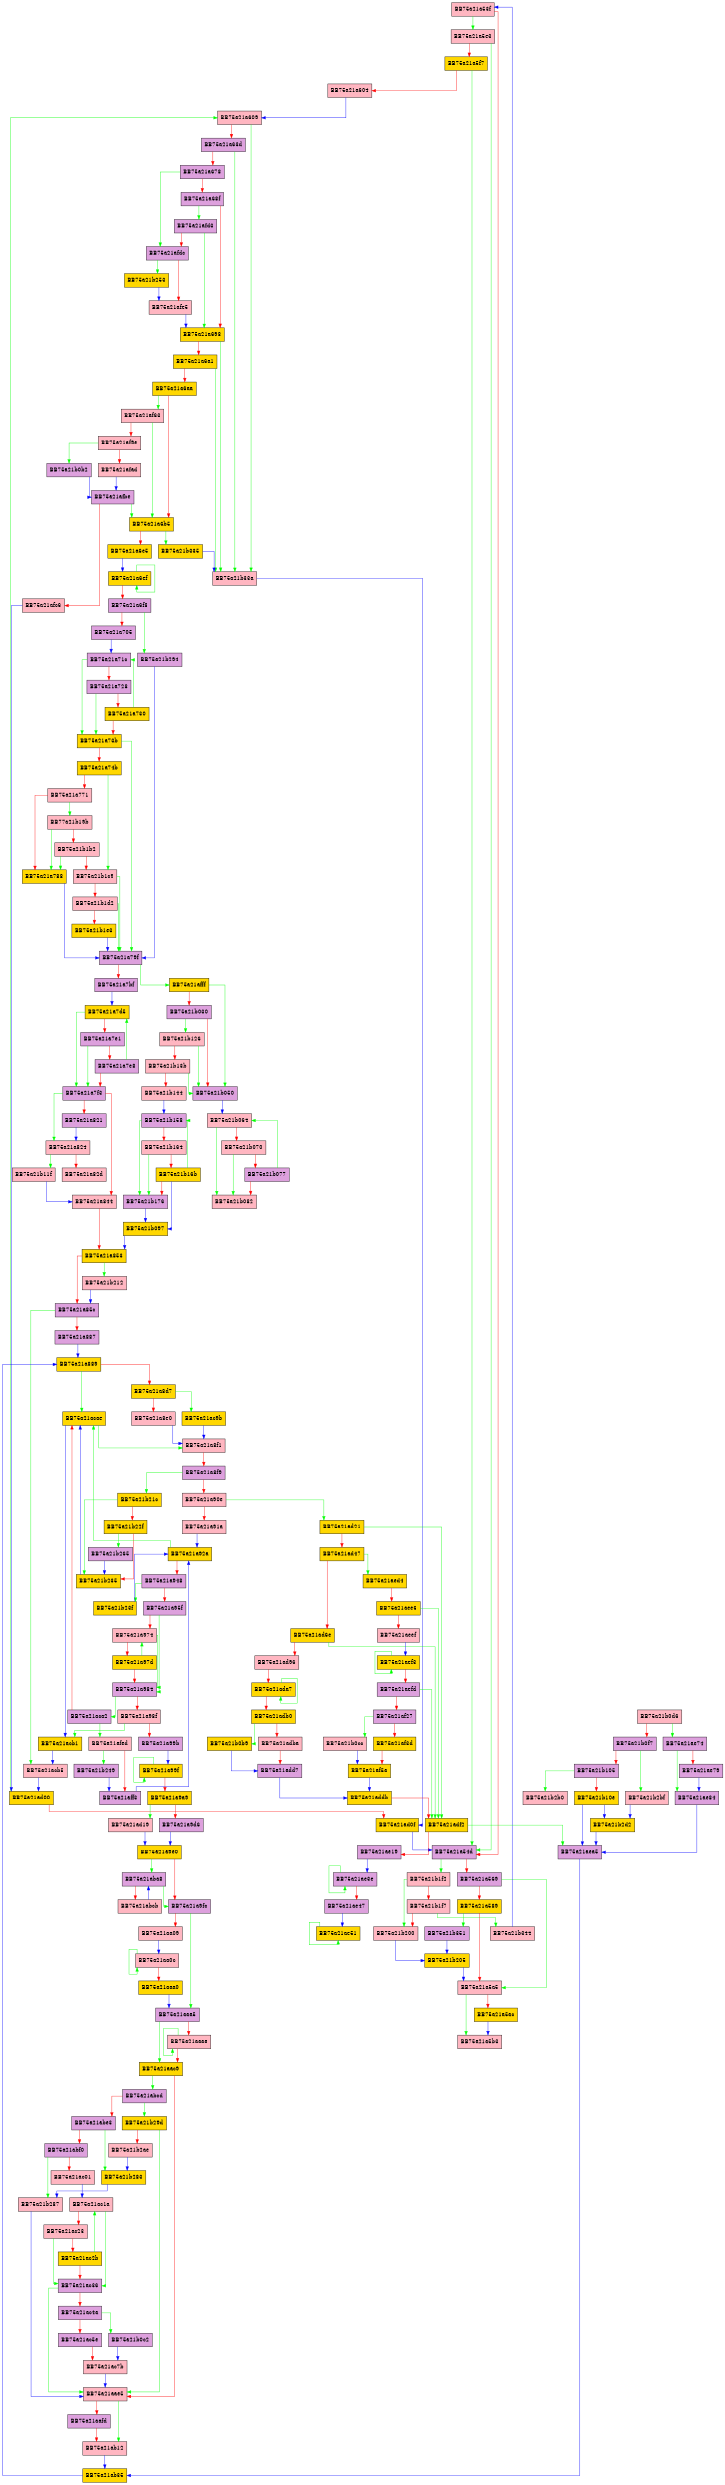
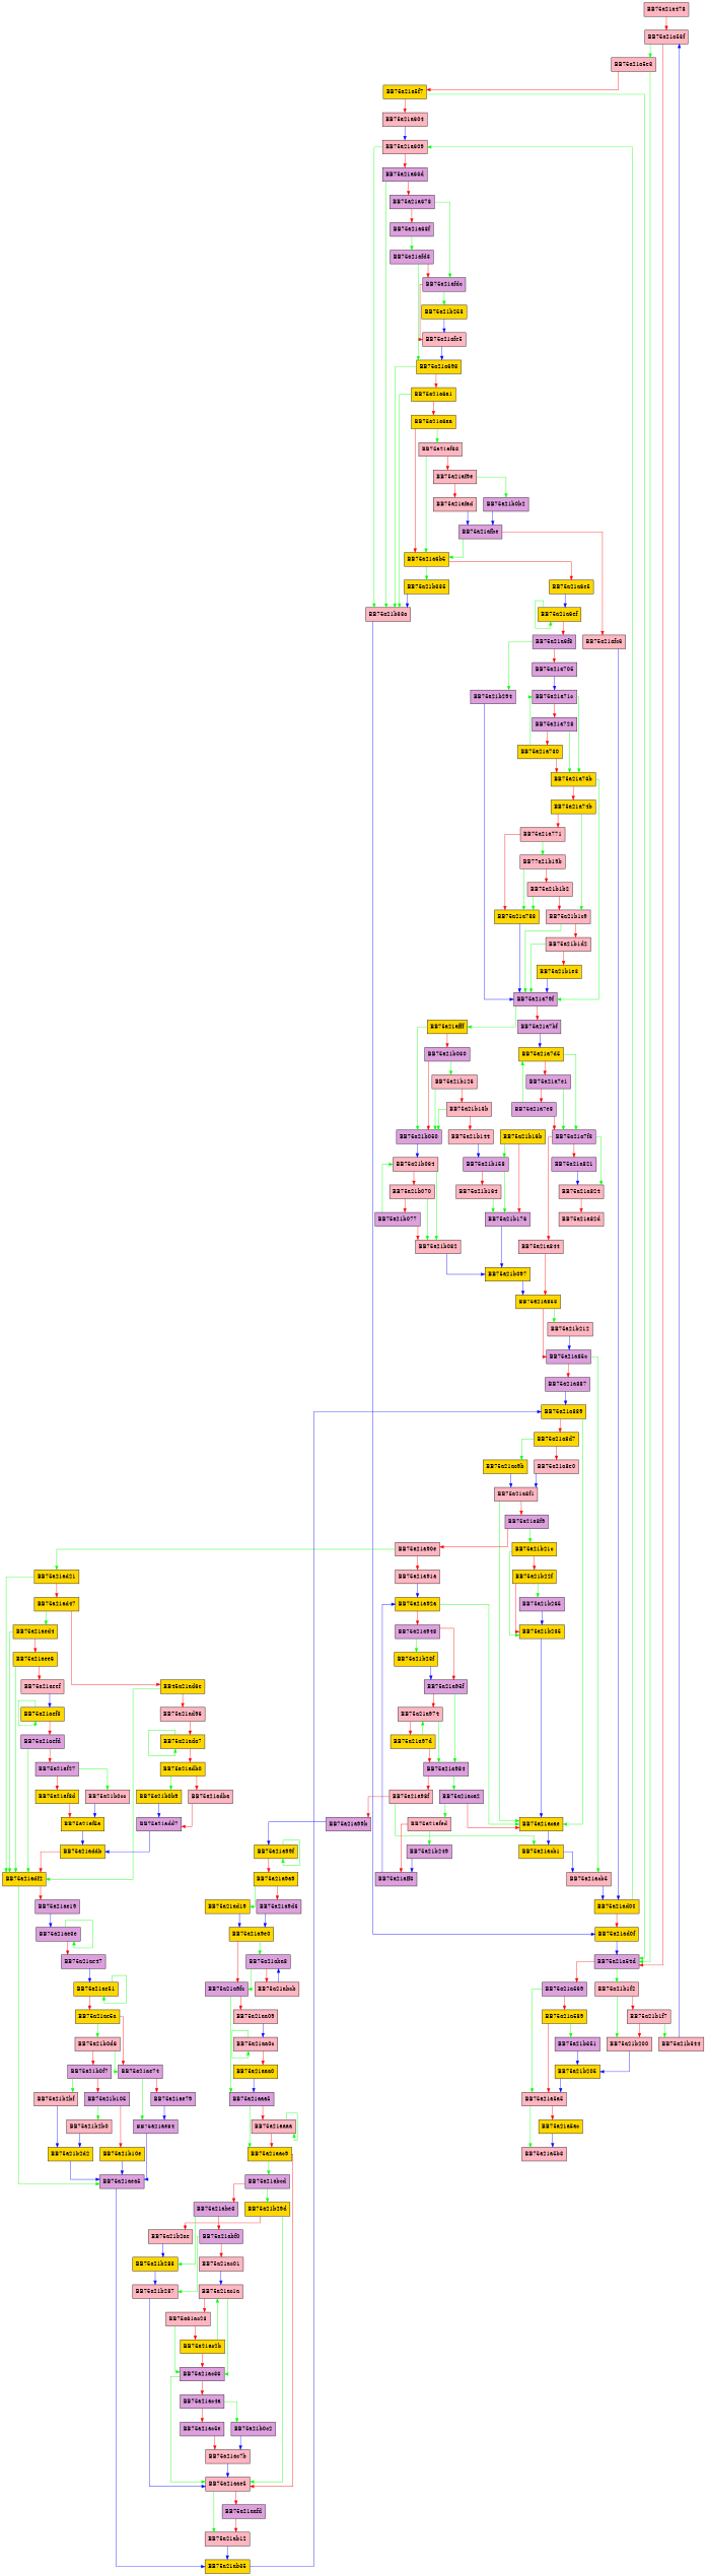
  digraph {
    splines=ortho
    node [fillcolor=lightpink shape=box style=filled]
    edge [color=red]
+   BB75a21a478
    BB75a21a53f
    BB75a21a5e3
    BB75a21a54d [fillcolor=plum]
    BB75a21a5f7 [fillcolor=gold]
    BB75a21b1f2
    BB75a21a569 [fillcolor=plum]
    BB75a21a604
    BB75a21b200
    BB75a21b1f7
    BB75a21a5a5
    BB75a21a589 [fillcolor=gold]
    BB75a21b205 [fillcolor=gold]
    BB75a21b344
    BB75a21a5b3
    BB75a21a5ac [fillcolor=gold]
    BB75a21b351 [fillcolor=plum]
    BB75a21a609
    BB75a21b33a
    BB75a21a63d [fillcolor=plum]
    BB75a21ad0f [fillcolor=gold]
    BB75a21a678 [fillcolor=plum]
    BB75a21afdc [fillcolor=plum]
    BB75a21a68f [fillcolor=plum]
    BB75a21b253 [fillcolor=gold]
    BB75a21afe5
    BB75a21afd3 [fillcolor=plum]
    BB75a21a698 [fillcolor=gold]
    BB75a21a6a1 [fillcolor=gold]
    BB75a21a6aa [fillcolor=gold]
    BB75a21af63
    BB75a21a6b5 [fillcolor=gold]
    BB75a21af9e
    BB75a21b335 [fillcolor=gold]
    BB75a21a6e5 [fillcolor=gold]
    BB75a21b0b2 [fillcolor=plum]
    BB75a21afad
    BB75a21a6ef [fillcolor=gold]
    BB75a21a6f8 [fillcolor=plum]
    BB75a21b294 [fillcolor=plum]
    BB75a21a705 [fillcolor=plum]
    BB75a21a79f [fillcolor=plum]
    BB75a21a71c [fillcolor=plum]
    BB75a21afff [fillcolor=gold]
    BB75a21a7bf [fillcolor=plum]
    BB75a21a73b [fillcolor=gold]
    BB75a21a728 [fillcolor=plum]
    BB75a21a74b [fillcolor=gold]
    BB75a21a730 [fillcolor=gold]
    BB75a21b1c9
    BB75a21a771
    BB75a21b050 [fillcolor=plum]
    BB75a21b030 [fillcolor=plum]
    BB75a21a7d5 [fillcolor=gold]
    BB75a21b1d2
    n56 [label=BB77a21b19b]
    BB75a21a788 [fillcolor=gold]
    BB75a21b1e3 [fillcolor=gold]
    BB75a21b1b2
    BB75a21b064
    BB75a21b126
    BB75a21a7f3 [fillcolor=plum]
    BB75a21a7e1 [fillcolor=plum]
    BB75a21a824
    BB75a21a821 [fillcolor=plum]
    BB75a21a844
    BB75a21a7e8 [fillcolor=plum]
-   BB75a21b11f
    BB75a21a82d
    BB75a21a853 [fillcolor=gold]
    BB75a21b212
    BB75a21a85c [fillcolor=plum]
    BB75a21acb5
    BB75a21a887 [fillcolor=plum]
    BB75a21ad00 [fillcolor=gold]
    BB75a21a889 [fillcolor=gold]
    BB75a21acae [fillcolor=gold]
    BB75a21a8d7 [fillcolor=gold]
    BB75a21acb1 [fillcolor=gold]
    BB75a21ac9b [fillcolor=gold]
    BB75a21a8e0
    BB75a21a8f1
    BB75a21a8f9 [fillcolor=plum]
    BB75a21b21c [fillcolor=gold]
    BB75a21a90e
    BB75a21b235 [fillcolor=gold]
    BB75a21b22f [fillcolor=gold]
    BB75a21ad21 [fillcolor=gold]
    BB75a21a91a
    BB75a21b265 [fillcolor=plum]
    BB75a21adf2 [fillcolor=gold]
    BB75a21ad47 [fillcolor=gold]
    BB75a21a92a [fillcolor=gold]
    BB75a21aea5 [fillcolor=plum]
    BB75a21ae19 [fillcolor=plum]
    BB75a21aed4 [fillcolor=gold]
-   BB75a21ad6e [fillcolor=gold]
+   BB75a21ad6e [fillcolor=gold label=BB45a21ad6e]
    BB75a21a948 [fillcolor=plum]
    BB75a21b23f [fillcolor=gold]
    BB75a21a95f [fillcolor=plum]
    BB75a21a984 [fillcolor=plum]
    BB75a21a974
    BB75a21aca2 [fillcolor=plum]
    BB75a21a98f
    BB75a21a97d [fillcolor=gold]
    BB75a21afed
    BB75a21a99b [fillcolor=plum]
    BB75a21b249 [fillcolor=plum]
    BB75a21aff3 [fillcolor=plum]
    BB75a21a99f [fillcolor=gold]
    BB75a21a9a9 [fillcolor=gold]
-   BB75a21ad19
+   BB75a21ad19 [fillcolor=gold]
    BB75a21a9d6 [fillcolor=plum]
    BB75a21a9e0 [fillcolor=gold]
    BB75a21aba8 [fillcolor=plum]
    BB75a21a9fc [fillcolor=plum]
    BB75a21abcb
    BB75a21aaa5 [fillcolor=plum]
    BB75a21aa09
    BB75a21aac9 [fillcolor=gold]
    BB75a21aaaa
    BB75a21aa0c
    BB75a21abcd [fillcolor=plum]
    BB75a21aae5
    BB75a21aaa0 [fillcolor=gold]
    BB75a21b29d [fillcolor=gold]
    BB75a21abe3 [fillcolor=plum]
    BB75a21ab12
    BB75a21aafd [fillcolor=plum]
    BB75a21b2ae
    BB75a21b283 [fillcolor=gold]
    BB75a21abf0 [fillcolor=plum]
    BB75a21ab35 [fillcolor=gold]
    BB75a21b287
    BB75a21ac01
    BB75a21ac1a
    BB75a21ac36 [fillcolor=plum]
-   BB75a21ac23
+   BB75a21ac23 [label=BB75a61ac23]
    BB75a21ac4a [fillcolor=plum]
    BB75a21ac2b [fillcolor=gold]
    BB75a21b0c2 [fillcolor=plum]
    BB75a21ac5e [fillcolor=plum]
    BB75a21ac7b
    BB75a21ae3e [fillcolor=plum]
    BB75a21aee6 [fillcolor=gold]
    BB75a21ad96
    BB75a21aeef
    BB75a21ada7 [fillcolor=gold]
    BB75a21adb0 [fillcolor=gold]
    BB75a21b0b9 [fillcolor=gold]
    BB75a21adba
    BB75a21add7 [fillcolor=plum]
    BB75a21addb [fillcolor=gold]
    BB75a21ae47 [fillcolor=plum]
    BB75a21ae51 [fillcolor=gold]
+   BB75a21ae5a [fillcolor=gold]
    BB75a21b0d6
    BB75a21ae74 [fillcolor=plum]
    BB75a21b0f7 [fillcolor=plum]
    BB75a21ae84 [fillcolor=plum]
    BB75a21ae79 [fillcolor=plum]
    BB75a21b2bf
    BB75a21b105 [fillcolor=plum]
    BB75a21aef3 [fillcolor=gold]
    BB75a21aefd [fillcolor=plum]
    BB75a21af27 [fillcolor=plum]
    BB75a21b0cc
    BB75a21af3d [fillcolor=gold]
    BB75a21af5a [fillcolor=gold]
    BB75a21afbe [fillcolor=plum]
    BB75a21afc6
    BB75a21b082
    BB75a21b070
    BB75a21b13b
    BB75a21b144
    BB75a21b097 [fillcolor=gold]
    BB75a21b077 [fillcolor=plum]
    BB75a21b2d2 [fillcolor=gold]
    BB75a21b2b0
    BB75a21b10e [fillcolor=gold]
    BB75a21b158 [fillcolor=plum]
    BB75a21b176 [fillcolor=plum]
    BB75a21b164
    BB75a21b16b [fillcolor=gold]
+   BB75a21a478 -> BB75a21a53f
    BB75a21a53f -> BB75a21a5e3 [color=green]
    BB75a21a53f -> BB75a21a54d
    BB75a21a5e3 -> BB75a21a54d [color=green]
    BB75a21a5e3 -> BB75a21a5f7
    BB75a21a54d -> BB75a21b1f2 [color=green]
    BB75a21a54d -> BB75a21a569
    BB75a21a5f7 -> BB75a21a54d [color=green]
    BB75a21a5f7 -> BB75a21a604
    BB75a21b1f2 -> BB75a21b200 [color=green]
    BB75a21b1f2 -> BB75a21b1f7
    BB75a21a569 -> BB75a21a5a5 [color=green]
    BB75a21a569 -> BB75a21a589
    BB75a21a604 -> BB75a21a609 [color=blue]
    BB75a21b200 -> BB75a21b205 [color=blue]
    BB75a21b1f7 -> BB75a21b200
    BB75a21b1f7 -> BB75a21b344 [color=green]
    BB75a21a5a5 -> BB75a21a5b3 [color=green]
    BB75a21a5a5 -> BB75a21a5ac
    BB75a21a589 -> BB75a21a5a5
    BB75a21a589 -> BB75a21b351 [color=green]
    BB75a21b205 -> BB75a21a5a5 [color=blue]
    BB75a21b344 -> BB75a21a53f [color=blue]
    BB75a21a5ac -> BB75a21a5b3 [color=blue]
    BB75a21b351 -> BB75a21b205 [color=blue]
    BB75a21a609 -> BB75a21b33a [color=green]
    BB75a21a609 -> BB75a21a63d
    BB75a21b33a -> BB75a21ad0f [color=blue]
    BB75a21a63d -> BB75a21b33a [color=green]
    BB75a21a63d -> BB75a21a678
    BB75a21ad0f -> BB75a21a54d [color=blue]
    BB75a21a678 -> BB75a21afdc [color=green]
    BB75a21a678 -> BB75a21a68f
    BB75a21afdc -> BB75a21b253 [color=green]
    BB75a21afdc -> BB75a21afe5
    BB75a21a68f -> BB75a21afd3 [color=green]
-   BB75a21a68f -> BB75a21a698
    BB75a21b253 -> BB75a21afe5 [color=blue]
    BB75a21afe5 -> BB75a21a698 [color=blue]
    BB75a21afd3 -> BB75a21afdc
    BB75a21afd3 -> BB75a21a698 [color=green]
    BB75a21a698 -> BB75a21b33a [color=green]
    BB75a21a698 -> BB75a21a6a1
    BB75a21a6a1 -> BB75a21b33a [color=green]
    BB75a21a6a1 -> BB75a21a6aa
    BB75a21a6aa -> BB75a21af63 [color=green]
    BB75a21a6aa -> BB75a21a6b5
    BB75a21af63 -> BB75a21a6b5 [color=green]
    BB75a21af63 -> BB75a21af9e
    BB75a21a6b5 -> BB75a21b335 [color=green]
    BB75a21a6b5 -> BB75a21a6e5
    BB75a21af9e -> BB75a21b0b2 [color=green]
    BB75a21af9e -> BB75a21afad
    BB75a21b335 -> BB75a21b33a [color=blue]
    BB75a21a6e5 -> BB75a21a6ef [color=blue]
    BB75a21b0b2 -> BB75a21afbe [color=blue]
    BB75a21afad -> BB75a21afbe [color=blue]
    BB75a21a6ef -> BB75a21a6ef [color=green]
    BB75a21a6ef -> BB75a21a6f8
    BB75a21a6f8 -> BB75a21b294 [color=green]
    BB75a21a6f8 -> BB75a21a705
    BB75a21b294 -> BB75a21a79f [color=blue]
    BB75a21a705 -> BB75a21a71c [color=blue]
    BB75a21a79f -> BB75a21afff [color=green]
    BB75a21a79f -> BB75a21a7bf
    BB75a21a71c -> BB75a21a73b [color=green]
    BB75a21a71c -> BB75a21a728
    BB75a21afff -> BB75a21b050 [color=green]
    BB75a21afff -> BB75a21b030
    BB75a21a7bf -> BB75a21a7d5 [color=blue]
    BB75a21a73b -> BB75a21a79f [color=green]
    BB75a21a73b -> BB75a21a74b
    BB75a21a728 -> BB75a21a73b [color=green]
    BB75a21a728 -> BB75a21a730
    BB75a21a74b -> BB75a21b1c9 [color=green]
    BB75a21a74b -> BB75a21a771
    BB75a21a730 -> BB75a21a71c [color=green]
    BB75a21a730 -> BB75a21a73b
    BB75a21b1c9 -> BB75a21a79f [color=green]
    BB75a21b1c9 -> BB75a21b1d2
    BB75a21a771 -> n56 [color=green]
    BB75a21a771 -> BB75a21a788
    BB75a21b050 -> BB75a21b064 [color=blue]
    BB75a21b030 -> BB75a21b050
    BB75a21b030 -> BB75a21b126 [color=green]
    BB75a21a7d5 -> BB75a21a7f3 [color=green]
    BB75a21a7d5 -> BB75a21a7e1
    BB75a21b1d2 -> BB75a21a79f [color=green]
    BB75a21b1d2 -> BB75a21b1e3
    n56 -> BB75a21a788 [color=green]
    n56 -> BB75a21b1b2
    BB75a21a788 -> BB75a21a79f [color=blue]
    BB75a21b1e3 -> BB75a21a79f [color=blue]
    BB75a21b1b2 -> BB75a21b1c9
    BB75a21b1b2 -> BB75a21a788 [color=green]
    BB75a21b064 -> BB75a21b082 [color=green]
    BB75a21b064 -> BB75a21b070
    BB75a21b126 -> BB75a21b050 [color=green]
    BB75a21b126 -> BB75a21b13b
    BB75a21a7f3 -> BB75a21a824 [color=green]
    BB75a21a7f3 -> BB75a21a821
    BB75a21a7f3 -> BB75a21a844
    BB75a21a7e1 -> BB75a21a7f3 [color=green]
    BB75a21a7e1 -> BB75a21a7e8
-   BB75a21a824 -> BB75a21b11f [color=green]
    BB75a21a824 -> BB75a21a82d
    BB75a21a821 -> BB75a21a824 [color=blue]
    BB75a21a844 -> BB75a21a853
    BB75a21a7e8 -> BB75a21a7d5 [color=green]
    BB75a21a7e8 -> BB75a21a7f3
-   BB75a21b11f -> BB75a21a844 [color=blue]
    BB75a21a853 -> BB75a21b212 [color=green]
    BB75a21a853 -> BB75a21a85c
    BB75a21b212 -> BB75a21a85c [color=blue]
    BB75a21a85c -> BB75a21acb5 [color=green]
    BB75a21a85c -> BB75a21a887
    BB75a21acb5 -> BB75a21ad00 [color=blue]
    BB75a21a887 -> BB75a21a889 [color=blue]
    BB75a21ad00 -> BB75a21a609 [color=green]
    BB75a21ad00 -> BB75a21ad0f
    BB75a21a889 -> BB75a21acae [color=green]
    BB75a21a889 -> BB75a21a8d7
    BB75a21acae -> BB75a21acb1 [color=blue]
    BB75a21a8d7 -> BB75a21ac9b [color=green]
    BB75a21a8d7 -> BB75a21a8e0
    BB75a21acb1 -> BB75a21acb5 [color=blue]
    BB75a21ac9b -> BB75a21a8f1 [color=blue]
    BB75a21a8e0 -> BB75a21a8f1 [color=blue]
-   BB75a21acae -> BB75a21a8f1 [color=green]
+   BB75a21a8f1 -> BB75a21acae [color=green]
    BB75a21a8f1 -> BB75a21a8f9
    BB75a21a8f9 -> BB75a21b21c [color=green]
    BB75a21a8f9 -> BB75a21a90e
    BB75a21b21c -> BB75a21b235 [color=green]
    BB75a21b21c -> BB75a21b22f
    BB75a21a90e -> BB75a21ad21 [color=green]
    BB75a21a90e -> BB75a21a91a
    BB75a21b235 -> BB75a21acae [color=blue]
    BB75a21b22f -> BB75a21b235
    BB75a21b22f -> BB75a21b265 [color=green]
    BB75a21ad21 -> BB75a21adf2 [color=green]
    BB75a21ad21 -> BB75a21ad47
    BB75a21a91a -> BB75a21a92a [color=blue]
    BB75a21b265 -> BB75a21b235 [color=blue]
    BB75a21adf2 -> BB75a21aea5 [color=green]
    BB75a21adf2 -> BB75a21ae19
    BB75a21ad47 -> BB75a21aed4 [color=green]
    BB75a21ad47 -> BB75a21ad6e
    BB75a21a92a -> BB75a21acae [color=green]
    BB75a21a92a -> BB75a21a948
    BB75a21aea5 -> BB75a21ab35 [color=blue]
    BB75a21ae19 -> BB75a21ae3e [color=blue]
+   BB75a21aed4 -> BB75a21adf2 [color=green]
    BB75a21aed4 -> BB75a21aee6
    BB75a21ad6e -> BB75a21adf2 [color=green]
    BB75a21ad6e -> BB75a21ad96
    BB75a21a948 -> BB75a21b23f [color=green]
    BB75a21a948 -> BB75a21a95f
-   BB75a21b23f -> BB75a21a92a [color=blue]
+   BB75a21b23f -> BB75a21a95f [color=blue]
    BB75a21a95f -> BB75a21a984 [color=green]
    BB75a21a95f -> BB75a21a974
    BB75a21a984 -> BB75a21aca2 [color=green]
    BB75a21a984 -> BB75a21a98f
    BB75a21a974 -> BB75a21a984 [color=green]
    BB75a21a974 -> BB75a21a97d
    BB75a21aca2 -> BB75a21acae
    BB75a21aca2 -> BB75a21afed [color=green]
    BB75a21a98f -> BB75a21acb1 [color=green]
    BB75a21a98f -> BB75a21a99b
    BB75a21a97d -> BB75a21a984
    BB75a21a97d -> BB75a21a974 [color=green]
    BB75a21afed -> BB75a21b249 [color=green]
    BB75a21afed -> BB75a21aff3
    BB75a21a99b -> BB75a21a99f [color=blue]
    BB75a21b249 -> BB75a21aff3 [color=blue]
    BB75a21aff3 -> BB75a21a92a [color=blue]
    BB75a21a99f -> BB75a21a99f [color=green]
    BB75a21a99f -> BB75a21a9a9
    BB75a21a9a9 -> BB75a21ad19 [color=green]
    BB75a21a9a9 -> BB75a21a9d6
    BB75a21ad19 -> BB75a21a9e0 [color=blue]
    BB75a21a9d6 -> BB75a21a9e0 [color=blue]
    BB75a21a9e0 -> BB75a21aba8 [color=green]
    BB75a21a9e0 -> BB75a21a9fc
    BB75a21aba8 -> BB75a21a9fc [color=green]
    BB75a21aba8 -> BB75a21abcb
    BB75a21a9fc -> BB75a21aaa5 [color=green]
    BB75a21a9fc -> BB75a21aa09
    BB75a21abcb -> BB75a21aba8 [color=blue]
    BB75a21aaa5 -> BB75a21aac9 [color=green]
    BB75a21aaa5 -> BB75a21aaaa
    BB75a21aa09 -> BB75a21aa0c [color=blue]
    BB75a21aac9 -> BB75a21abcd [color=green]
    BB75a21aac9 -> BB75a21aae5
    BB75a21aaaa -> BB75a21aac9
    BB75a21aaaa -> BB75a21aaaa [color=green]
    BB75a21aa0c -> BB75a21aa0c [color=green]
    BB75a21aa0c -> BB75a21aaa0
    BB75a21abcd -> BB75a21b29d [color=green]
    BB75a21abcd -> BB75a21abe3
    BB75a21aae5 -> BB75a21ab12 [color=green]
    BB75a21aae5 -> BB75a21aafd
    BB75a21aaa0 -> BB75a21aaa5 [color=blue]
    BB75a21b29d -> BB75a21aae5 [color=green]
    BB75a21b29d -> BB75a21b2ae
    BB75a21abe3 -> BB75a21b283 [color=green]
    BB75a21abe3 -> BB75a21abf0
    BB75a21ab12 -> BB75a21ab35 [color=blue]
    BB75a21aafd -> BB75a21ab12
    BB75a21b2ae -> BB75a21b283 [color=blue]
    BB75a21b283 -> BB75a21b287 [color=blue]
    BB75a21abf0 -> BB75a21b287 [color=green]
    BB75a21abf0 -> BB75a21ac01
    BB75a21ab35 -> BB75a21a889 [color=blue]
    BB75a21b287 -> BB75a21aae5 [color=blue]
    BB75a21ac01 -> BB75a21ac1a [color=blue]
    BB75a21ac1a -> BB75a21ac36 [color=green]
    BB75a21ac1a -> BB75a21ac23
    BB75a21ac36 -> BB75a21aae5 [color=green]
    BB75a21ac36 -> BB75a21ac4a
    BB75a21ac23 -> BB75a21ac36 [color=green]
    BB75a21ac23 -> BB75a21ac2b
    BB75a21ac4a -> BB75a21b0c2 [color=green]
    BB75a21ac4a -> BB75a21ac5e
    BB75a21ac2b -> BB75a21ac1a [color=green]
    BB75a21ac2b -> BB75a21ac36
    BB75a21b0c2 -> BB75a21ac7b [color=blue]
    BB75a21ac5e -> BB75a21ac7b
    BB75a21ac7b -> BB75a21aae5 [color=blue]
    BB75a21ae3e -> BB75a21ae3e [color=green]
    BB75a21ae3e -> BB75a21ae47
    BB75a21aee6 -> BB75a21adf2 [color=green]
    BB75a21aee6 -> BB75a21aeef
    BB75a21ad96 -> BB75a21ada7
    BB75a21aeef -> BB75a21aef3 [color=blue]
    BB75a21ada7 -> BB75a21ada7 [color=green]
    BB75a21ada7 -> BB75a21adb0
    BB75a21adb0 -> BB75a21b0b9 [color=green]
    BB75a21adb0 -> BB75a21adba
    BB75a21b0b9 -> BB75a21add7 [color=blue]
    BB75a21adba -> BB75a21add7
    BB75a21add7 -> BB75a21addb [color=blue]
    BB75a21addb -> BB75a21adf2
    BB75a21ae47 -> BB75a21ae51 [color=blue]
    BB75a21ae51 -> BB75a21ae51 [color=green]
+   BB75a21ae51 -> BB75a21ae5a
+   BB75a21ae5a -> BB75a21b0d6 [color=green]
+   BB75a21ae5a -> BB75a21ae74
    BB75a21b0d6 -> BB75a21ae74 [color=green]
    BB75a21b0d6 -> BB75a21b0f7
    BB75a21ae74 -> BB75a21ae84 [color=green]
    BB75a21ae74 -> BB75a21ae79
    BB75a21b0f7 -> BB75a21b2bf [color=green]
    BB75a21b0f7 -> BB75a21b105
    BB75a21ae84 -> BB75a21aea5 [color=blue]
    BB75a21ae79 -> BB75a21ae84 [color=blue]
    BB75a21b2bf -> BB75a21b2d2 [color=blue]
    BB75a21b105 -> BB75a21b2b0 [color=green]
    BB75a21b105 -> BB75a21b10e
    BB75a21aef3 -> BB75a21aef3 [color=green]
    BB75a21aef3 -> BB75a21aefd
    BB75a21aefd -> BB75a21adf2 [color=green]
    BB75a21aefd -> BB75a21af27
    BB75a21af27 -> BB75a21b0cc [color=green]
    BB75a21af27 -> BB75a21af3d
    BB75a21b0cc -> BB75a21af5a [color=blue]
    BB75a21af3d -> BB75a21af5a
    BB75a21af5a -> BB75a21addb [color=blue]
    BB75a21afbe -> BB75a21a6b5 [color=green]
    BB75a21afbe -> BB75a21afc6
    BB75a21afc6 -> BB75a21ad00 [color=blue]
-   BB75a21b16b -> BB75a21b097 [color=blue]
+   BB75a21b082 -> BB75a21b097 [color=blue]
    BB75a21b070 -> BB75a21b082 [color=green]
    BB75a21b070 -> BB75a21b077
    BB75a21b13b -> BB75a21b050 [color=green]
    BB75a21b13b -> BB75a21b144
    BB75a21b144 -> BB75a21b158 [color=blue]
    BB75a21b097 -> BB75a21a853 [color=blue]
    BB75a21b077 -> BB75a21b064 [color=green]
    BB75a21b077 -> BB75a21b082
    BB75a21b2d2 -> BB75a21aea5 [color=blue]
-   BB75a21b10e -> BB75a21b2d2 [color=blue]
+   BB75a21b2b0 -> BB75a21b2d2 [color=blue]
    BB75a21b10e -> BB75a21aea5 [color=blue]
    BB75a21b158 -> BB75a21b176 [color=green]
    BB75a21b158 -> BB75a21b164
    BB75a21b176 -> BB75a21b097 [color=blue]
    BB75a21b164 -> BB75a21b176 [color=green]
-   BB75a21b164 -> BB75a21b16b
    BB75a21b16b -> BB75a21b158 [color=green]
    BB75a21b16b -> BB75a21b176
  }
